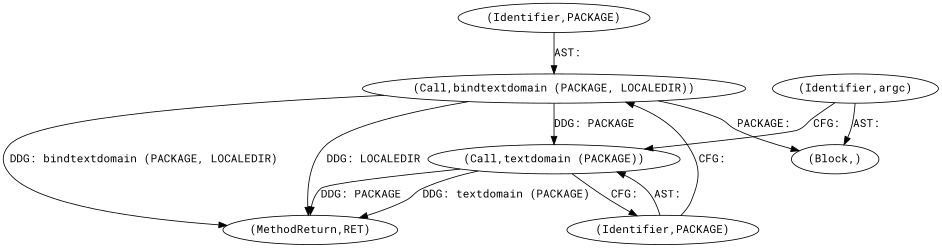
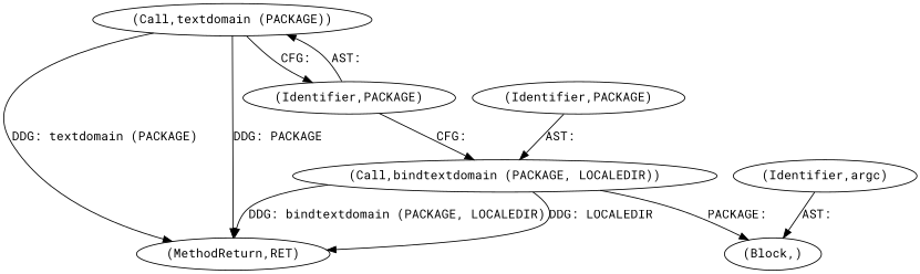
  digraph {
    fontname="Roboto Mono"
    node [fontname="Roboto Mono"]
    edge [fontname="Roboto Mono"]
    n1 [label="(Call,bindtextdomain (PACKAGE, LOCALEDIR))"]
    n2 [label="(Call,textdomain (PACKAGE))"]
    n3 [label="(MethodReturn,RET)"]
    n4 [label="(Block,)"]
    n5 [label="(Identifier,PACKAGE)"]
    n6 [label="(Identifier,argc)"]
    n7 [label="(Identifier,PACKAGE)"]
-   n1 -> n2 [label="DDG: PACKAGE"]
    n1 -> n3 [label="DDG: bindtextdomain (PACKAGE, LOCALEDIR)"]
    n1 -> n3 [label="DDG: LOCALEDIR"]
    n1 -> n4 [label="PACKAGE: "]
    n2 -> n3 [label="DDG: textdomain (PACKAGE)"]
    n2 -> n3 [label="DDG: PACKAGE"]
    n2 -> n5 [label="CFG: "]
    n5 -> n1 [label="CFG: "]
    n5 -> n2 [label="AST: "]
-   n6 -> n2 [label="CFG: "]
    n6 -> n4 [label="AST: "]
    n7 -> n1 [label="AST: "]
  }
